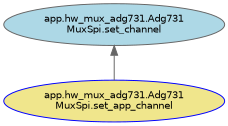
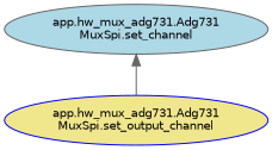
  digraph {
    rankdir=TB
    node [fontname=Helvetica fontsize=10 shape=ellipse style=filled]
    n1 [color=gray40 fillcolor=lightblue fontcolor=black height=0.2 label="app.hw_mux_adg731.Adg731\lMuxSpi.set_channel" width=0.4]
-   n2 [color=blue fillcolor=khaki height=0.2 label="app.hw_mux_adg731.Adg731\lMuxSpi.set_app_channel" width=0.4]
+   n2 [color=blue fillcolor=khaki height=0.2 label="app.hw_mux_adg731.Adg731\lMuxSpi.set_output_channel" width=0.4]
    n1 -> n2 [color=gray40 dir=back fontname=Helvetica fontsize=10 labelfontname=Helvetica labelfontsize=10 style=solid]
  }
